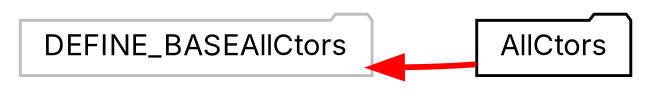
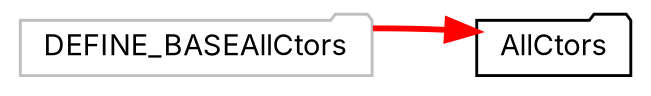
  digraph {
    rankdir=LR
    fontname=Inter
    node [fillcolor=white fontname=Inter fontsize=10 shape=folder style=filled]
    n1 [color=grey75 height=0.2 label=DEFINE_BASEAllCtors width=0.4]
    n2 [color=black height=0.2 label=AllCtors width=0.4]
-   n1 -> n2 [color=red dir=back fontname=Inter fontsize=10 labelfontname=Helvetica labelfontsize=10 style=bold]
+   n2 -> n1 [color=red dir=back fontname=Inter fontsize=10 labelfontname=Helvetica labelfontsize=10 style=bold]
  }
